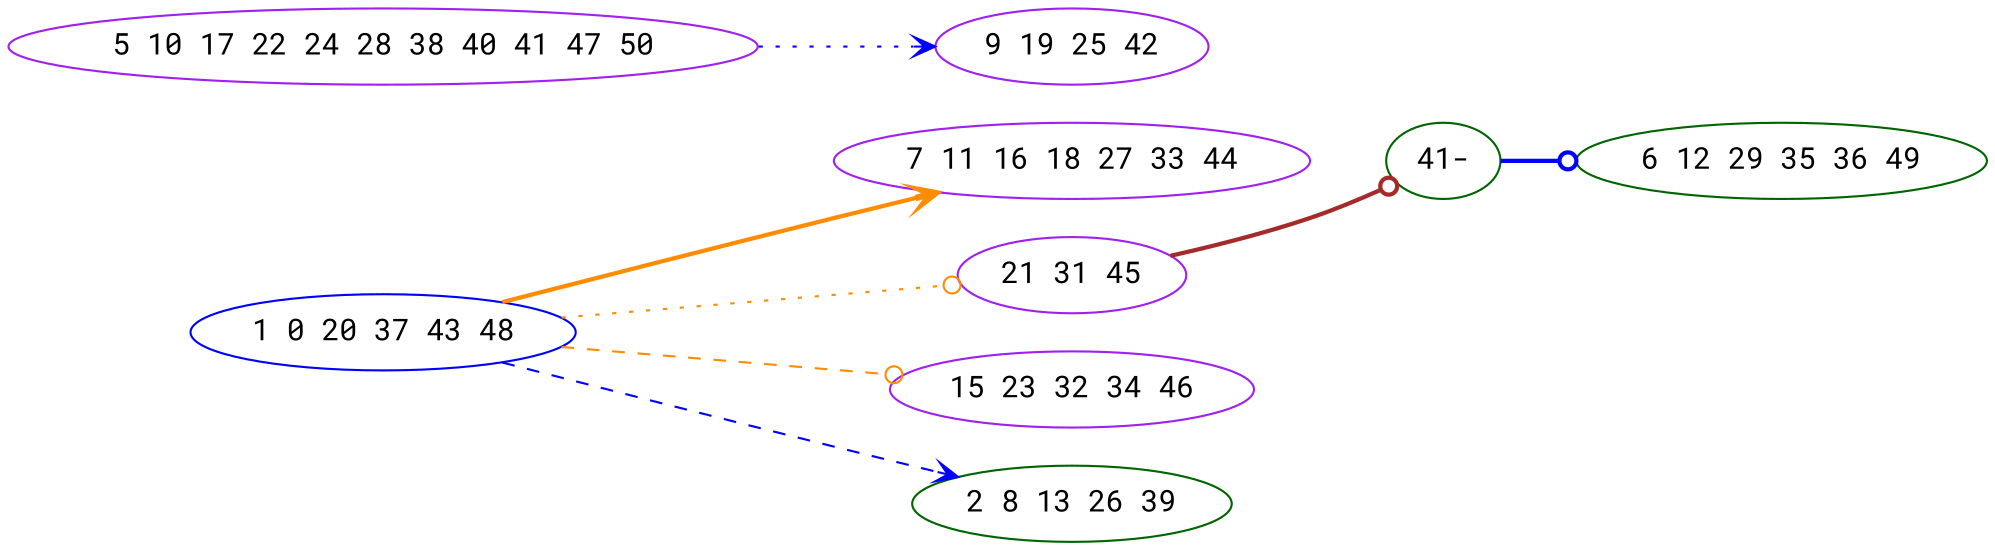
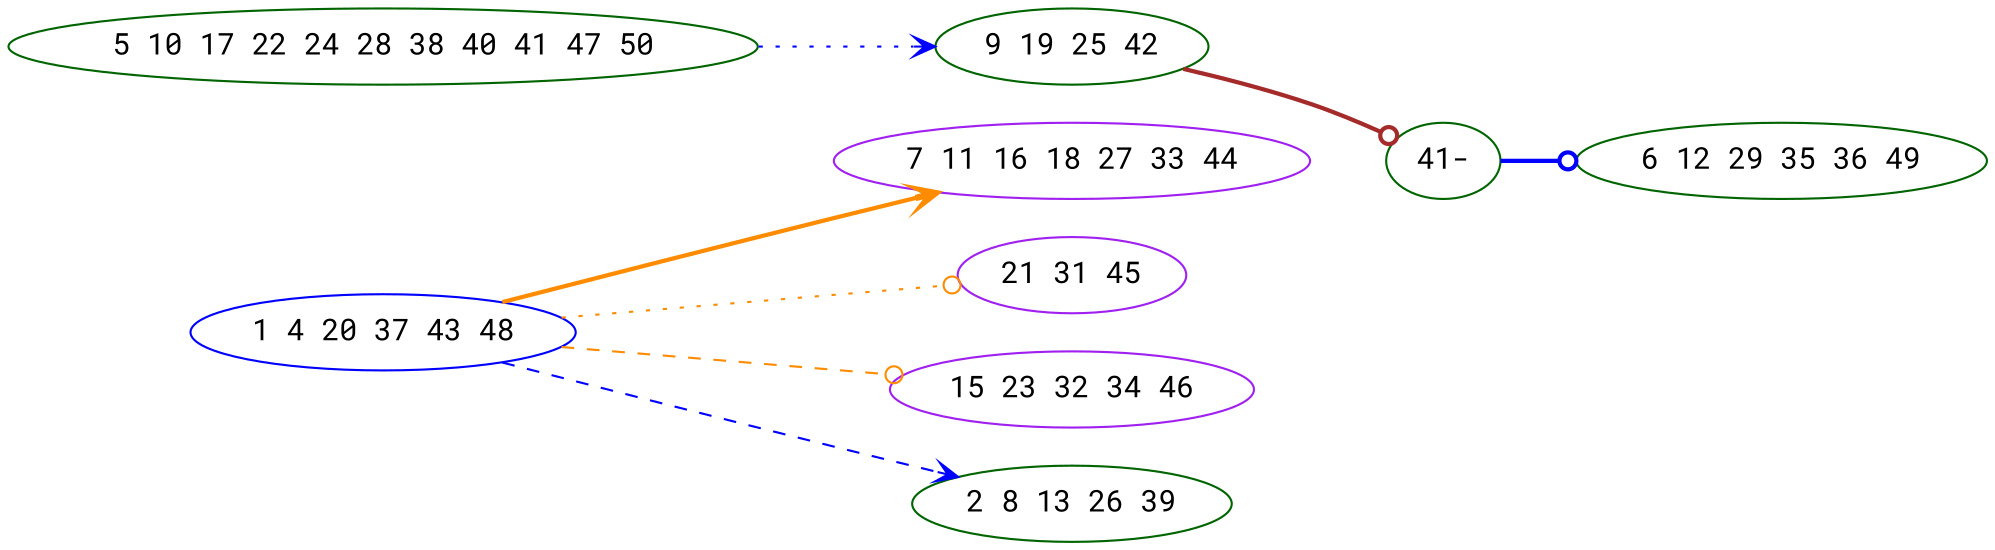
  digraph {
    fontname="Roboto Mono"
    rankdir=LR
    node [color=purple fontname="Roboto Mono"]
    edge [arrowhead=odot color=blue fontname="Roboto Mono" style=bold]
-   n1 [label="5 10 17 22 24 28 38 40 41 47 50"]
-   n2 [label="9 19 25 42"]
+   n1 [color=darkgreen label="5 10 17 22 24 28 38 40 41 47 50"]
+   n2 [color=darkgreen label="9 19 25 42"]
    n3 [color=darkgreen label="41-"]
-   n4 [color=blue label="1 0 20 37 43 48"]
+   n4 [color=blue label="1 4 20 37 43 48"]
    n5 [label="7 11 16 18 27 33 44"]
    n6 [label="21 31 45"]
    n7 [label="15 23 32 34 46"]
    n8 [color=darkgreen label="2 8 13 26 39"]
    n9 [color=darkgreen label="6 12 29 35 36 49"]
    n1 -> n2 [arrowhead=vee style=dotted]
-   n6 -> n3 [color=brown]
+   n2 -> n3 [color=brown]
    n3 -> n9
    n4 -> n5 [arrowhead=vee color=darkorange]
    n4 -> n6 [color=darkorange style=dotted]
    n4 -> n7 [color=darkorange style=dashed]
    n4 -> n8 [arrowhead=vee style=dashed]
  }
